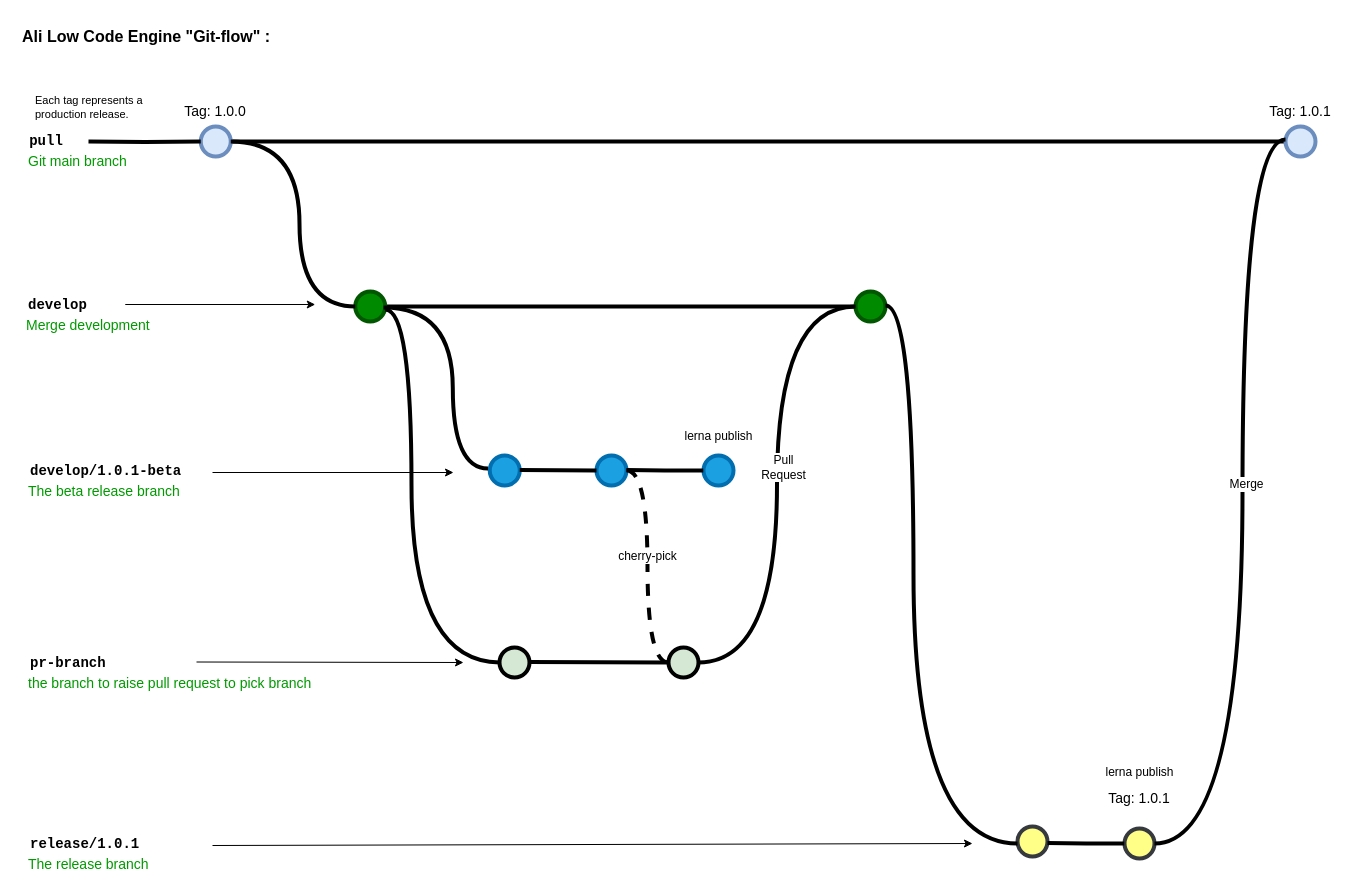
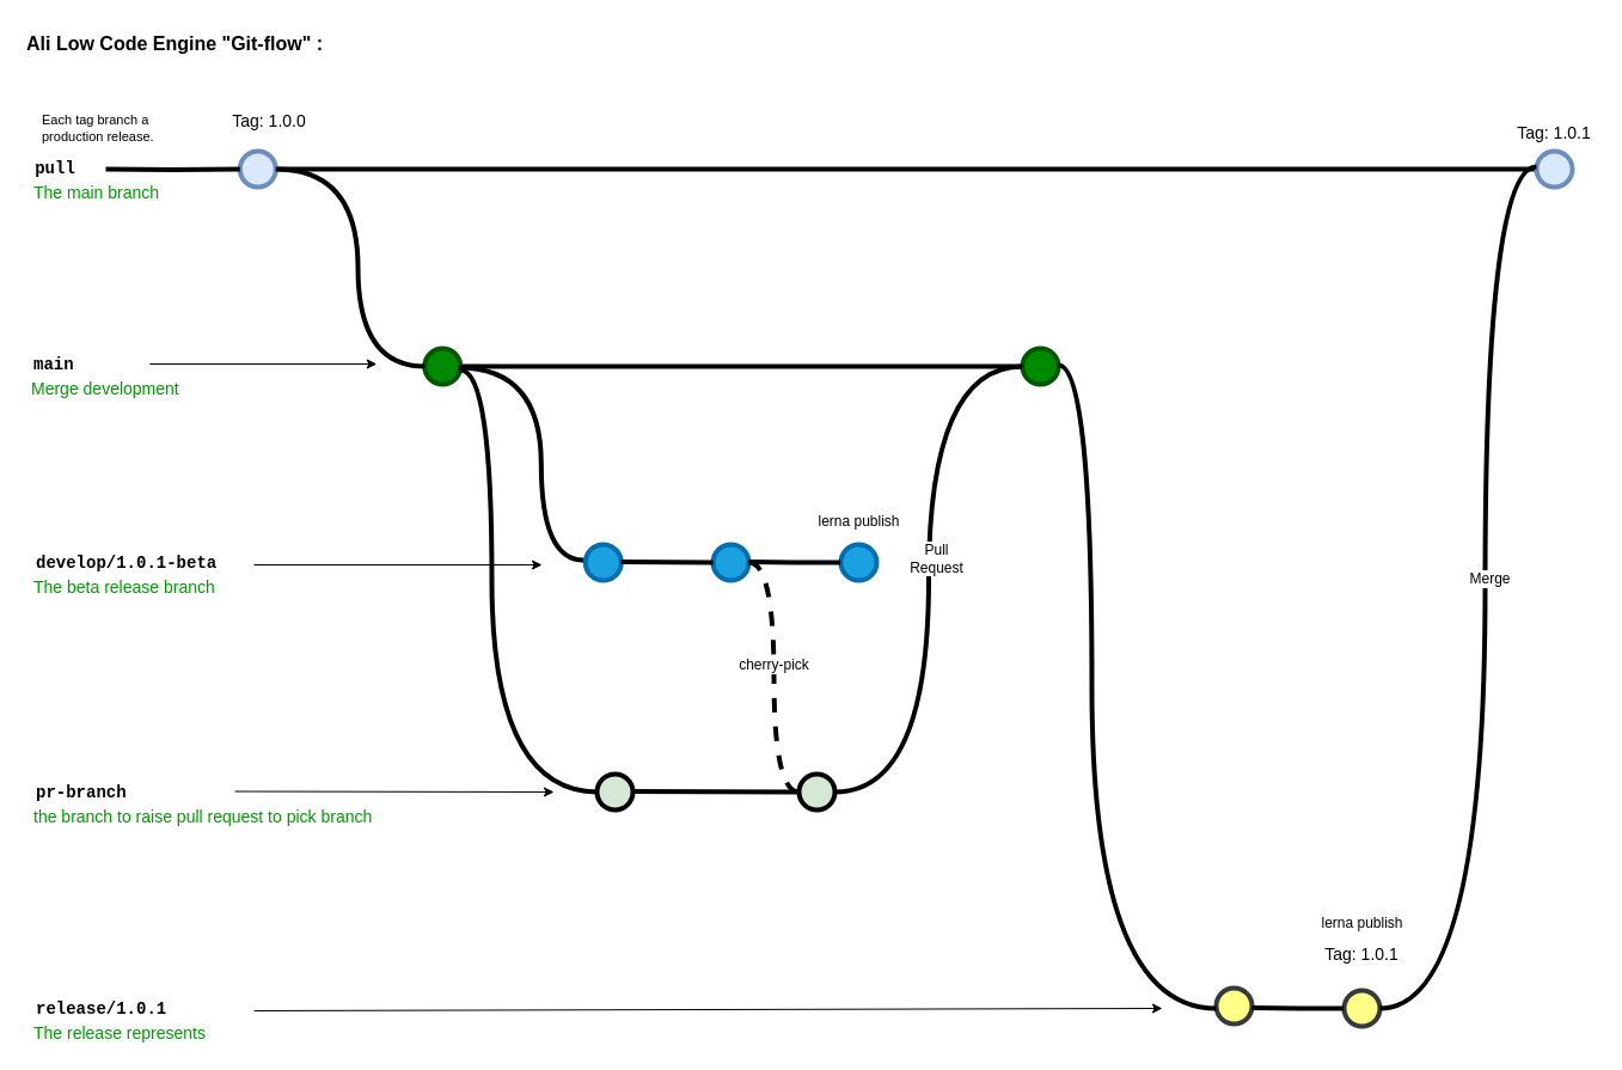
  <mxCell id="0" />
  <mxCell id="1" parent="0" />
  <mxCell id="2" value="" style="edgeStyle=orthogonalEdgeStyle;rounded=0;html=1;jettySize=auto;orthogonalLoop=1;plain-blue;endArrow=none;endFill=0;strokeWidth=4;strokeColor=#000000;entryX=0;entryY=0.5;entryDx=0;entryDy=0;entryPerimeter=0;" parent="1" source="3" target="4" edge="1"><mxGeometry x="292.25" y="211" as="geometry"><mxPoint x="390.25" y="141" as="targetPoint" /></mxGeometry></mxCell>
  <mxCell id="3" value="" style="verticalLabelPosition=bottom;verticalAlign=top;html=1;strokeWidth=4;shape=mxgraph.flowchart.on-page_reference;fillColor=#dae8fc;strokeColor=#6c8ebf;" parent="1" vertex="1"><mxGeometry x="200.25" y="126" width="30" height="30" as="geometry" /></mxCell>
  <mxCell id="4" value="" style="verticalLabelPosition=bottom;verticalAlign=top;html=1;strokeWidth=4;shape=mxgraph.flowchart.on-page_reference;strokeColor=#6c8ebf;fillColor=#dae8fc;" parent="1" vertex="1"><mxGeometry x="1285" y="126" width="30" height="30" as="geometry" /></mxCell>
  <mxCell id="5" value="" style="edgeStyle=orthogonalEdgeStyle;rounded=0;html=1;jettySize=auto;orthogonalLoop=1;strokeWidth=4;endArrow=none;endFill=0;" parent="1" target="3" edge="1"><mxGeometry x="192.25" y="211" as="geometry"><mxPoint x="88" y="141" as="sourcePoint" /></mxGeometry></mxCell>
  <mxCell id="6" value="pull" style="text;html=1;strokeColor=none;fillColor=none;align=center;verticalAlign=middle;whiteSpace=wrap;overflow=hidden;fontSize=14;fontStyle=1;fontFamily=Courier New;" parent="1" vertex="1"><mxGeometry x="21" y="120" width="50" height="42" as="geometry" /></mxCell>
  <mxCell id="7" value="" style="verticalLabelPosition=bottom;verticalAlign=top;html=1;strokeWidth=4;shape=mxgraph.flowchart.on-page_reference;strokeColor=#006EAF;fillColor=#1ba1e2;fontColor=#ffffff;" parent="1" vertex="1"><mxGeometry x="489.25" y="455" width="30" height="30" as="geometry" /></mxCell>
  <mxCell id="8" value="develop/1.0.1-beta" style="text;html=1;strokeColor=none;fillColor=none;align=left;verticalAlign=middle;whiteSpace=wrap;overflow=hidden;fontSize=14;fontStyle=1;fontFamily=Courier New;" parent="1" vertex="1"><mxGeometry x="28.25" y="460" width="240" height="20" as="geometry" /></mxCell>
  <mxCell id="9" value="" style="edgeStyle=orthogonalEdgeStyle;rounded=0;orthogonalLoop=1;jettySize=auto;html=1;endArrow=none;endFill=0;strokeWidth=4;entryX=0;entryY=0.5;entryDx=0;entryDy=0;entryPerimeter=0;" parent="1" source="10" target="11" edge="1"><mxGeometry relative="1" as="geometry"><mxPoint x="452.75" y="306" as="targetPoint" /></mxGeometry></mxCell>
  <mxCell id="10" value="" style="verticalLabelPosition=bottom;verticalAlign=top;html=1;strokeWidth=4;shape=mxgraph.flowchart.on-page_reference;strokeColor=#005700;fillColor=#008a00;fontColor=#ffffff;" parent="1" vertex="1"><mxGeometry x="354.75" y="291" width="30" height="30" as="geometry" /></mxCell>
  <mxCell id="11" value="" style="verticalLabelPosition=bottom;verticalAlign=top;html=1;strokeWidth=4;shape=mxgraph.flowchart.on-page_reference;strokeColor=#005700;fillColor=#008a00;fontColor=#ffffff;" parent="1" vertex="1"><mxGeometry x="855" y="291" width="30" height="30" as="geometry" /></mxCell>
- <mxCell id="12" value="develop" style="text;html=1;strokeColor=none;fillColor=none;align=left;verticalAlign=middle;whiteSpace=wrap;overflow=hidden;fontSize=14;fontStyle=1;fontFamily=Courier New;" parent="1" vertex="1"><mxGeometry x="25.75" y="294" width="91" height="20" as="geometry" /></mxCell>
+ <mxCell id="12" value="main" style="text;html=1;strokeColor=none;fillColor=none;align=left;verticalAlign=middle;whiteSpace=wrap;overflow=hidden;fontSize=14;fontStyle=1;fontFamily=Courier New;" parent="1" vertex="1"><mxGeometry x="25.75" y="294" width="91" height="20" as="geometry" /></mxCell>
  <mxCell id="13" value="Merge development" style="text;html=1;strokeColor=none;fillColor=none;align=left;verticalAlign=middle;whiteSpace=wrap;overflow=hidden;fontSize=14;fontStyle=0;fontColor=#009900;" parent="1" vertex="1"><mxGeometry x="23.75" y="314" width="240" height="20" as="geometry" /></mxCell>
  <mxCell id="14" value="The beta release branch" style="text;html=1;strokeColor=none;fillColor=none;align=left;verticalAlign=middle;whiteSpace=wrap;overflow=hidden;fontSize=14;fontStyle=0;fontColor=#009900;" parent="1" vertex="1"><mxGeometry x="26.25" y="480" width="240" height="20" as="geometry" /></mxCell>
- <mxCell id="15" value="Git main branch&lt;br&gt;" style="text;html=1;strokeColor=none;fillColor=none;align=left;verticalAlign=middle;whiteSpace=wrap;overflow=hidden;fontSize=14;fontStyle=0;fontColor=#009900;" parent="1" vertex="1"><mxGeometry x="26.25" y="150" width="146.75" height="20" as="geometry" /></mxCell>
+ <mxCell id="15" value="The main branch&lt;br&gt;" style="text;html=1;strokeColor=none;fillColor=none;align=left;verticalAlign=middle;whiteSpace=wrap;overflow=hidden;fontSize=14;fontStyle=0;fontColor=#009900;" parent="1" vertex="1"><mxGeometry x="26.25" y="150" width="146.75" height="20" as="geometry" /></mxCell>
  <mxCell id="16" value="" style="endArrow=classic;html=1;strokeWidth=1;fontFamily=Courier New;fontColor=#009900;" parent="1" edge="1"><mxGeometry width="50" height="50" relative="1" as="geometry"><mxPoint x="124.75" y="304" as="sourcePoint" /><mxPoint x="314.75" y="304" as="targetPoint" /></mxGeometry></mxCell>
  <mxCell id="17" value="" style="endArrow=classic;html=1;strokeWidth=1;fontFamily=Courier New;fontColor=#009900;" parent="1" edge="1"><mxGeometry width="50" height="50" relative="1" as="geometry"><mxPoint x="212" y="472" as="sourcePoint" /><mxPoint x="453" y="472" as="targetPoint" /></mxGeometry></mxCell>
- <mxCell id="18" value="Tag: 1.0.0" style="text;html=1;strokeColor=none;fillColor=none;align=center;verticalAlign=middle;whiteSpace=wrap;overflow=hidden;fontSize=14;" parent="1" vertex="1"><mxGeometry x="180.25" y="100" width="70" height="20" as="geometry" /></mxCell>
+ <mxCell id="18" value="Tag: 1.0.0" style="text;html=1;strokeColor=none;fillColor=none;align=center;verticalAlign=middle;whiteSpace=wrap;overflow=hidden;fontSize=14;" parent="1" vertex="1"><mxGeometry x="190.25" y="90" width="70" height="20" as="geometry" /></mxCell>
  <mxCell id="19" value="" style="verticalLabelPosition=bottom;verticalAlign=top;html=1;strokeWidth=4;shape=mxgraph.flowchart.on-page_reference;strokeColor=#006EAF;fillColor=#1ba1e2;fontColor=#ffffff;" parent="1" vertex="1"><mxGeometry x="596" y="455" width="30" height="30" as="geometry" /></mxCell>
  <mxCell id="20" style="edgeStyle=orthogonalEdgeStyle;curved=1;rounded=0;orthogonalLoop=1;jettySize=auto;html=1;entryX=0;entryY=0.5;entryDx=0;entryDy=0;entryPerimeter=0;endArrow=none;endFill=0;strokeWidth=4;fontFamily=Courier New;fontColor=#009900;exitX=1;exitY=0.5;exitDx=0;exitDy=0;exitPerimeter=0;" parent="1" source="29" target="11" edge="1"><mxGeometry relative="1" as="geometry"><mxPoint x="756.25" y="470" as="sourcePoint" /></mxGeometry></mxCell>
  <mxCell id="21" value="Pull&lt;br style=&quot;font-size: 12px;&quot;&gt;Request" style="edgeLabel;html=1;align=center;verticalAlign=middle;resizable=0;points=[];fontSize=12;" vertex="1" connectable="0" parent="20"><mxGeometry x="0.074" y="-5" relative="1" as="geometry"><mxPoint x="1" y="1" as="offset" /></mxGeometry></mxCell>
- <mxCell id="22" value="&lt;span style=&quot;text-align: center; font-size: 11px;&quot;&gt;Each tag represents a production release.&lt;/span&gt;" style="text;html=1;strokeColor=none;fillColor=none;align=left;verticalAlign=middle;whiteSpace=wrap;overflow=hidden;fontSize=11;fontStyle=0;fontColor=#000000;" parent="1" vertex="1"><mxGeometry x="32.5" y="88" width="120" height="38" as="geometry" /></mxCell>
+ <mxCell id="22" value="&lt;span style=&quot;text-align: center; font-size: 11px;&quot;&gt;Each tag branch a production release.&lt;/span&gt;" style="text;html=1;strokeColor=none;fillColor=none;align=left;verticalAlign=middle;whiteSpace=wrap;overflow=hidden;fontSize=11;fontStyle=0;fontColor=#000000;" parent="1" vertex="1"><mxGeometry x="32.5" y="88" width="120" height="38" as="geometry" /></mxCell>
  <mxCell id="23" value="Ali Low Code Engine &quot;Git-flow&quot; :" style="text;whiteSpace=wrap;html=1;fontStyle=1;fontSize=16;" parent="1" vertex="1"><mxGeometry x="20.25" y="20" width="427.75" height="20" as="geometry" /></mxCell>
  <mxCell id="24" style="edgeStyle=orthogonalEdgeStyle;curved=1;rounded=0;orthogonalLoop=1;jettySize=auto;html=1;endArrow=none;endFill=0;strokeWidth=4;fontFamily=Courier New;fontColor=#009900;" edge="1" parent="1" source="3" target="10"><mxGeometry relative="1" as="geometry"><mxPoint x="204.75" y="186" as="sourcePoint" /><mxPoint x="265.75" y="350" as="targetPoint" /><Array as="points"><mxPoint x="299" y="141" /><mxPoint x="299" y="306" /></Array></mxGeometry></mxCell>
  <mxCell id="25" style="edgeStyle=orthogonalEdgeStyle;curved=1;rounded=0;orthogonalLoop=1;jettySize=auto;html=1;endArrow=none;endFill=0;strokeWidth=4;fontFamily=Courier New;fontColor=#009900;" edge="1" parent="1"><mxGeometry relative="1" as="geometry"><mxPoint x="383" y="307" as="sourcePoint" /><mxPoint x="487.5" y="468" as="targetPoint" /><Array as="points"><mxPoint x="452.25" y="307" /><mxPoint x="452.25" y="468" /></Array></mxGeometry></mxCell>
  <mxCell id="26" value="pr-branch" style="text;html=1;strokeColor=none;fillColor=none;align=left;verticalAlign=middle;whiteSpace=wrap;overflow=hidden;fontSize=14;fontStyle=1;fontFamily=Courier New;" vertex="1" parent="1"><mxGeometry x="28.25" y="652" width="240" height="20" as="geometry" /></mxCell>
  <mxCell id="27" value="the branch to raise pull request to pick branch" style="text;html=1;strokeColor=none;fillColor=none;align=left;verticalAlign=middle;whiteSpace=wrap;overflow=hidden;fontSize=14;fontStyle=0;fontColor=#009900;" vertex="1" parent="1"><mxGeometry x="26.25" y="672" width="324.75" height="20" as="geometry" /></mxCell>
  <mxCell id="28" value="" style="endArrow=classic;html=1;strokeWidth=1;fontFamily=Courier New;fontColor=#009900;" edge="1" parent="1"><mxGeometry width="50" height="50" relative="1" as="geometry"><mxPoint x="196" y="661.5" as="sourcePoint" /><mxPoint x="463" y="662" as="targetPoint" /></mxGeometry></mxCell>
  <mxCell id="29" value="" style="verticalLabelPosition=bottom;verticalAlign=top;html=1;strokeWidth=4;shape=mxgraph.flowchart.on-page_reference;plain-purple;gradientColor=none;strokeColor=#000000;fillColor=#D5E8D4;" vertex="1" parent="1"><mxGeometry x="668" y="647" width="30" height="30" as="geometry" /></mxCell>
  <mxCell id="30" style="edgeStyle=orthogonalEdgeStyle;curved=1;rounded=0;orthogonalLoop=1;jettySize=auto;html=1;endArrow=none;endFill=0;strokeWidth=4;fontFamily=Courier New;fontColor=#009900;exitX=1;exitY=0.5;exitDx=0;exitDy=0;exitPerimeter=0;entryX=0;entryY=0.5;entryDx=0;entryDy=0;entryPerimeter=0;" edge="1" parent="1" target="39"><mxGeometry relative="1" as="geometry"><mxPoint x="384.75" y="309" as="sourcePoint" /><mxPoint x="502.75" y="661" as="targetPoint" /><Array as="points"><mxPoint x="411" y="309" /><mxPoint x="411" y="661" /></Array></mxGeometry></mxCell>
  <mxCell id="31" value="" style="edgeStyle=orthogonalEdgeStyle;curved=1;rounded=0;orthogonalLoop=1;jettySize=auto;html=1;endArrow=none;endFill=0;strokeWidth=4;fontFamily=Courier New;fontColor=#009900;entryX=0;entryY=0.5;entryDx=0;entryDy=0;entryPerimeter=0;" edge="1" parent="1" target="19"><mxGeometry relative="1" as="geometry"><mxPoint x="519.25" y="469.5" as="sourcePoint" /><mxPoint x="579.25" y="469.5" as="targetPoint" /></mxGeometry></mxCell>
  <mxCell id="32" value="" style="edgeStyle=orthogonalEdgeStyle;curved=1;rounded=0;orthogonalLoop=1;jettySize=auto;html=1;endArrow=none;endFill=0;strokeWidth=4;fontFamily=Courier New;fontColor=#009900;entryX=0;entryY=0.5;entryDx=0;entryDy=0;entryPerimeter=0;dashed=1;" edge="1" parent="1" source="19" target="29"><mxGeometry relative="1" as="geometry"><mxPoint x="521" y="508" as="sourcePoint" /><mxPoint x="578.75" y="508.5" as="targetPoint" /></mxGeometry></mxCell>
  <mxCell id="33" value="cherry-pick" style="edgeLabel;html=1;align=center;verticalAlign=middle;resizable=0;points=[];fontSize=12;" vertex="1" connectable="0" parent="1"><mxGeometry x="646" y="555.998" as="geometry" /></mxCell>
  <mxCell id="34" value="lerna publish" style="text;strokeColor=none;align=center;fillColor=none;html=1;verticalAlign=middle;whiteSpace=wrap;rounded=0;" vertex="1" parent="1"><mxGeometry x="678.5" y="421" width="79" height="30" as="geometry" /></mxCell>
  <mxCell id="35" value="release/1.0.1" style="text;html=1;strokeColor=none;fillColor=none;align=left;verticalAlign=middle;whiteSpace=wrap;overflow=hidden;fontSize=14;fontStyle=1;fontFamily=Courier New;" vertex="1" parent="1"><mxGeometry x="28.25" y="833" width="240" height="20" as="geometry" /></mxCell>
- <mxCell id="36" value="The release branch" style="text;html=1;strokeColor=none;fillColor=none;align=left;verticalAlign=middle;whiteSpace=wrap;overflow=hidden;fontSize=14;fontStyle=0;fontColor=#009900;" vertex="1" parent="1"><mxGeometry x="26.25" y="853" width="240" height="20" as="geometry" /></mxCell>
+ <mxCell id="36" value="The release represents" style="text;html=1;strokeColor=none;fillColor=none;align=left;verticalAlign=middle;whiteSpace=wrap;overflow=hidden;fontSize=14;fontStyle=0;fontColor=#009900;" vertex="1" parent="1"><mxGeometry x="26.25" y="853" width="240" height="20" as="geometry" /></mxCell>
  <mxCell id="37" value="" style="endArrow=classic;html=1;strokeWidth=1;fontFamily=Courier New;fontColor=#009900;" edge="1" parent="1"><mxGeometry width="50" height="50" relative="1" as="geometry"><mxPoint x="212" y="845" as="sourcePoint" /><mxPoint x="972" y="843" as="targetPoint" /></mxGeometry></mxCell>
  <mxCell id="38" value="" style="verticalLabelPosition=bottom;verticalAlign=top;html=1;strokeWidth=4;shape=mxgraph.flowchart.on-page_reference;strokeColor=#36393d;fillColor=#ffff88;" vertex="1" parent="1"><mxGeometry x="1017" y="826" width="30" height="30" as="geometry" /></mxCell>
  <mxCell id="39" value="" style="verticalLabelPosition=bottom;verticalAlign=top;html=1;strokeWidth=4;shape=mxgraph.flowchart.on-page_reference;plain-purple;gradientColor=none;strokeColor=#000000;fillColor=#D5E8D4;" vertex="1" parent="1"><mxGeometry x="499" y="647" width="30" height="30" as="geometry" /></mxCell>
  <mxCell id="40" value="" style="edgeStyle=orthogonalEdgeStyle;curved=1;rounded=0;orthogonalLoop=1;jettySize=auto;html=1;endArrow=none;endFill=0;strokeWidth=4;fontFamily=Courier New;fontColor=#009900;entryX=0;entryY=0.5;entryDx=0;entryDy=0;entryPerimeter=0;" edge="1" parent="1" target="29"><mxGeometry relative="1" as="geometry"><mxPoint x="529" y="661.5" as="sourcePoint" /><mxPoint x="605.75" y="662" as="targetPoint" /></mxGeometry></mxCell>
  <mxCell id="41" value="" style="verticalLabelPosition=bottom;verticalAlign=top;html=1;strokeWidth=4;shape=mxgraph.flowchart.on-page_reference;strokeColor=#006EAF;fillColor=#1ba1e2;fontColor=#ffffff;" vertex="1" parent="1"><mxGeometry x="703" y="455" width="30" height="30" as="geometry" /></mxCell>
  <mxCell id="42" value="" style="edgeStyle=orthogonalEdgeStyle;curved=1;rounded=0;orthogonalLoop=1;jettySize=auto;html=1;endArrow=none;endFill=0;strokeWidth=4;fontFamily=Courier New;fontColor=#009900;entryX=0;entryY=0.5;entryDx=0;entryDy=0;entryPerimeter=0;" edge="1" parent="1"><mxGeometry relative="1" as="geometry"><mxPoint x="626" y="469.5" as="sourcePoint" /><mxPoint x="702.75" y="470" as="targetPoint" /></mxGeometry></mxCell>
  <mxCell id="43" style="edgeStyle=orthogonalEdgeStyle;curved=1;rounded=0;orthogonalLoop=1;jettySize=auto;html=1;endArrow=none;endFill=0;strokeWidth=4;fontFamily=Courier New;fontColor=#009900;exitX=1;exitY=0.5;exitDx=0;exitDy=0;exitPerimeter=0;" edge="1" parent="1" target="38"><mxGeometry relative="1" as="geometry"><mxPoint x="885" y="305" as="sourcePoint" /><mxPoint x="999.25" y="658" as="targetPoint" /><Array as="points"><mxPoint x="913" y="305" /><mxPoint x="913" y="843" /></Array></mxGeometry></mxCell>
  <mxCell id="44" value="" style="verticalLabelPosition=bottom;verticalAlign=top;html=1;strokeWidth=4;shape=mxgraph.flowchart.on-page_reference;strokeColor=#36393d;fillColor=#ffff88;" vertex="1" parent="1"><mxGeometry x="1124" y="828" width="30" height="30" as="geometry" /></mxCell>
  <mxCell id="45" value="" style="edgeStyle=orthogonalEdgeStyle;curved=1;rounded=0;orthogonalLoop=1;jettySize=auto;html=1;endArrow=none;endFill=0;strokeWidth=4;fontFamily=Courier New;fontColor=#009900;entryX=0;entryY=0.5;entryDx=0;entryDy=0;entryPerimeter=0;" edge="1" parent="1"><mxGeometry relative="1" as="geometry"><mxPoint x="1047" y="842.5" as="sourcePoint" /><mxPoint x="1123.75" y="843" as="targetPoint" /></mxGeometry></mxCell>
  <mxCell id="46" value="lerna publish" style="text;strokeColor=none;align=center;fillColor=none;html=1;verticalAlign=middle;whiteSpace=wrap;rounded=0;" vertex="1" parent="1"><mxGeometry x="1099.5" y="757" width="79" height="30" as="geometry" /></mxCell>
  <mxCell id="47" style="edgeStyle=orthogonalEdgeStyle;curved=1;rounded=0;orthogonalLoop=1;jettySize=auto;html=1;endArrow=none;endFill=0;strokeWidth=4;fontFamily=Courier New;fontColor=#009900;entryX=1;entryY=0.5;entryDx=0;entryDy=0;entryPerimeter=0;" edge="1" parent="1" source="4" target="44"><mxGeometry relative="1" as="geometry"><mxPoint x="1283" y="167" as="sourcePoint" /><mxPoint x="1346" y="833" as="targetPoint" /><Array as="points"><mxPoint x="1242" y="139" /><mxPoint x="1242" y="843" /></Array></mxGeometry></mxCell>
  <mxCell id="48" value="Merge" style="edgeLabel;html=1;align=center;verticalAlign=middle;resizable=0;points=[];fontSize=12;" vertex="1" connectable="0" parent="47"><mxGeometry x="-0.073" y="3" relative="1" as="geometry"><mxPoint as="offset" /></mxGeometry></mxCell>
  <mxCell id="49" value="Tag: 1.0.1" style="text;html=1;strokeColor=none;fillColor=none;align=center;verticalAlign=middle;whiteSpace=wrap;overflow=hidden;fontSize=14;" vertex="1" parent="1"><mxGeometry x="1104" y="787" width="70" height="20" as="geometry" /></mxCell>
  <mxCell id="50" value="Tag: 1.0.1" style="text;html=1;strokeColor=none;fillColor=none;align=center;verticalAlign=middle;whiteSpace=wrap;overflow=hidden;fontSize=14;" vertex="1" parent="1"><mxGeometry x="1265" y="100" width="70" height="20" as="geometry" /></mxCell>
